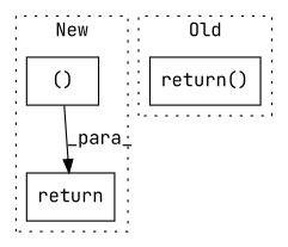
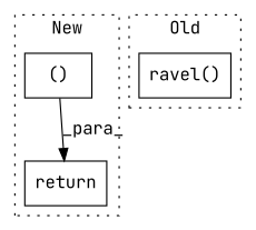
  digraph {
    fontname="JetBrains Mono"
    node [shape=box fontname="JetBrains Mono"]
    n1 [a=93 l=7 label=return s=4925]
    n2 [a=54 l=23 label="()" s=4735]
-   n3 [a=75 l="9,1" label="return()" s="4549,4560"]
+   n3 [a=75 l="9,1" label="ravel()" s="4549,4560"]
    subgraph cluster_1 {
      label=New
      style=dotted
      n1
      n2
    }
    subgraph cluster_2 {
      label=Old
      style=dotted
      n3
    }
    n2 -> n1 [label=_para_ fontname="JetBrains Mono"]
  }
